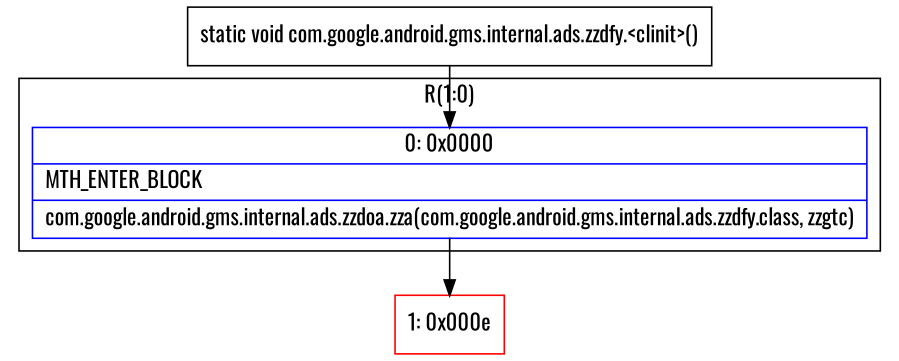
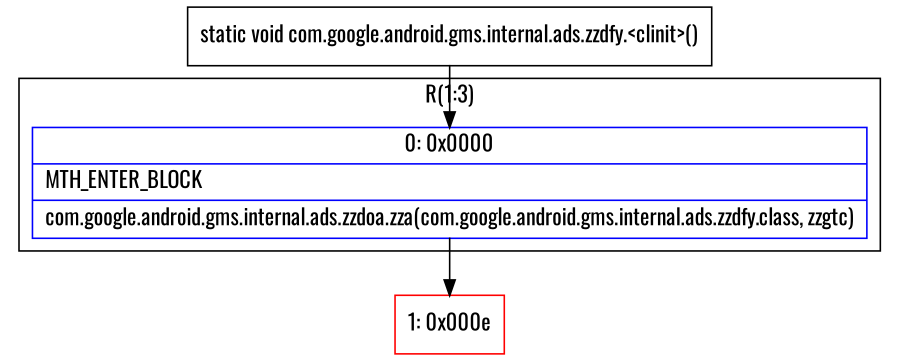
  digraph {
    fontname=Oswald
    node [shape=record fontname=Oswald]
    edge [fontname=Oswald]
    n1 [color=blue label="{0\:\ 0x0000|MTH_ENTER_BLOCK\l|com.google.android.gms.internal.ads.zzdoa.zza(com.google.android.gms.internal.ads.zzdfy.class, zzgtc)\l}"]
    n2 [color=red label="{1\:\ 0x000e}"]
    n3 [label="{static void com.google.android.gms.internal.ads.zzdfy.\<clinit\>() }"]
    subgraph cluster_1 {
-     label="R(1:0)"
+     label="R(1:3)"
      n1
    }
    n1 -> n2
    n3 -> n1
  }
